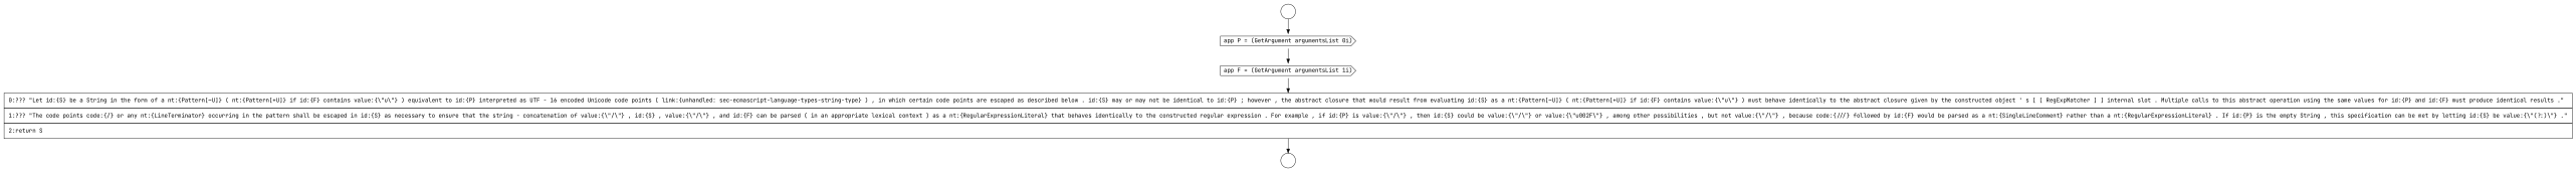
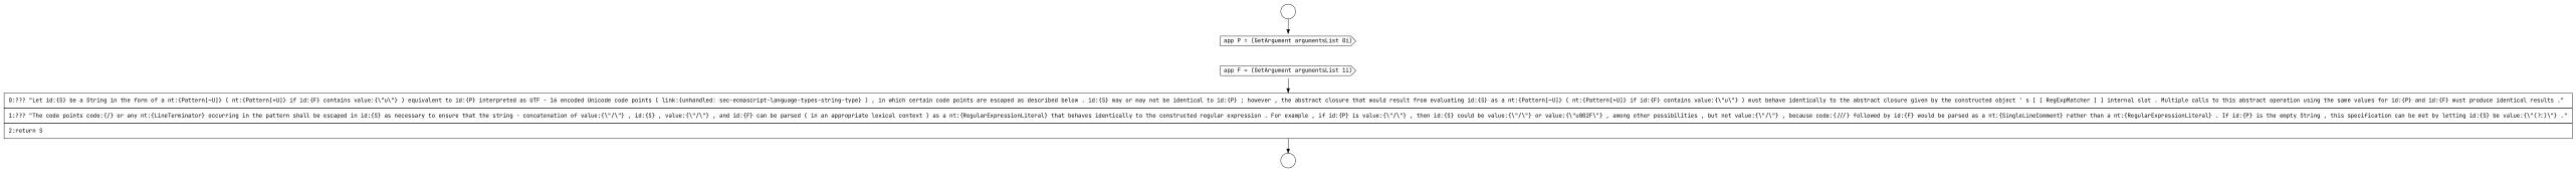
  digraph {
    fontname="JetBrains Mono"
    node [color=black fillcolor=white shape=circle style=filled fontname="JetBrains Mono"]
    edge [color=black fontname="JetBrains Mono"]
    n1 [label=" "]
    n2 [label=<<font color="black">app P = (GetArgument argumentsList 0i)</font>> shape=cds]
    n3 [label=<<font color="black">     <table border="0" cellborder="1" cellspacing="0" cellpadding="10">       <tr><td align="left">0:??? &quot;Let id:{S} be a String in the form of a nt:{Pattern[~U]} ( nt:{Pattern[+U]} if id:{F} contains value:{\&quot;u\&quot;} ) equivalent to id:{P} interpreted as UTF - 16 encoded Unicode code points ( link:{unhandled: sec-ecmascript-language-types-string-type} ) , in which certain code points are escaped as described below . id:{S} may or may not be identical to id:{P} ; however , the abstract closure that would result from evaluating id:{S} as a nt:{Pattern[~U]} ( nt:{Pattern[+U]} if id:{F} contains value:{\&quot;u\&quot;} ) must behave identically to the abstract closure given by the constructed object ' s [ [ RegExpMatcher ] ] internal slot . Multiple calls to this abstract operation using the same values for id:{P} and id:{F} must produce identical results .&quot;</td></tr>       <tr><td align="left">1:??? &quot;The code points code:{/} or any nt:{LineTerminator} occurring in the pattern shall be escaped in id:{S} as necessary to ensure that the string - concatenation of value:{\&quot;/\&quot;} , id:{S} , value:{\&quot;/\&quot;} , and id:{F} can be parsed ( in an appropriate lexical context ) as a nt:{RegularExpressionLiteral} that behaves identically to the constructed regular expression . For example , if id:{P} is value:{\&quot;/\&quot;} , then id:{S} could be value:{\&quot;/\&quot;} or value:{\&quot;u002F\&quot;} , among other possibilities , but not value:{\&quot;/\&quot;} , because code:{///} followed by id:{F} would be parsed as a nt:{SingleLineComment} rather than a nt:{RegularExpressionLiteral} . If id:{P} is the empty String , this specification can be met by letting id:{S} be value:{\&quot;(?:)\&quot;} .&quot;</td></tr>       <tr><td align="left">2:return S</td></tr>     </table>   </font>> margin=0 shape=none]
    n4 [label=" "]
    n5 [label=<<font color="black">app F = (GetArgument argumentsList 1i)</font>> shape=cds]
    n1 -> n2
-   n2 -> n5
    n3 -> n4
    n5 -> n3
  }
